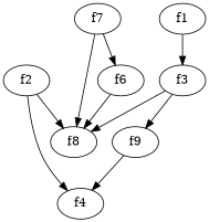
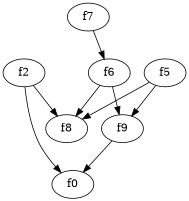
  strict digraph {
    edge [weight=2]
-   f1
-   f3
+   f3 [label=f5]
    f8
    f9
    f6
    f2
-   f4
+   f4 [label=f0]
    f7
-   f1 -> f3
    f3 -> f8
    f3 -> f9
    f9 -> f4
    f6 -> f8
+   f6 -> f9
    f2 -> f8
    f2 -> f4
-   f7 -> f8
    f7 -> f6
  }
